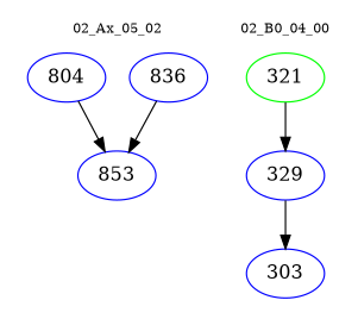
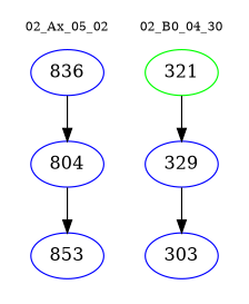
  digraph {
    node [color=blue]
    edge [color=black]
    n1 [label=836]
    n2 [label=804]
    n3 [label=853]
    n4 [color=green label=321]
    n5 [label=329]
    n6 [label=303]
    subgraph cluster_1 {
      color=white
      fontsize=10
      label="02_Ax_05_02"
      n1
      n2
      n3
    }
    subgraph cluster_2 {
      color=white
      fontsize=10
-     label="02_B0_04_00"
+     label="02_B0_04_30"
      n4
      n5
      n6
    }
-   n1 -> n3
+   n1 -> n2
    n2 -> n3
    n4 -> n5
    n5 -> n6
  }
